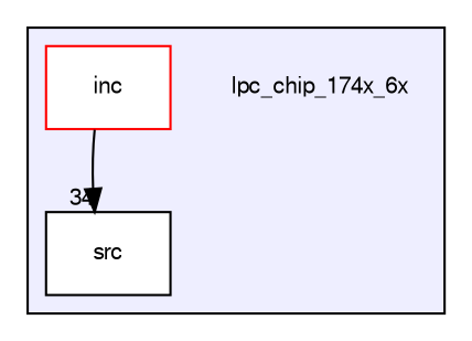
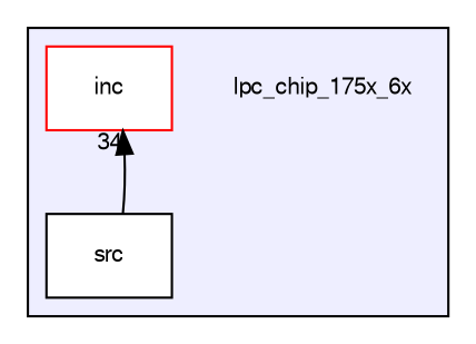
  digraph {
    compound=true
    node [fontname=FreeSans fontsize=10 shape=box fillcolor=white style=filled]
-   n1 [label=lpc_chip_174x_6x shape=plaintext fillcolor="" style=""]
+   n1 [label=lpc_chip_175x_6x shape=plaintext fillcolor="" style=""]
    n2 [color=red label=inc]
    n3 [color=black label=src]
    subgraph cluster_1 {
      bgcolor="#eeeeff"
      pencolor=black
      n1
      n2
      n3
    }
-   n2 -> n3 [headlabel=34 labeldistance=1.5 labelfontname=FreeSans labelfontsize=10]
+   n3 -> n2 [headlabel=34 labeldistance=1.5 labelfontname=FreeSans labelfontsize=10]
  }
